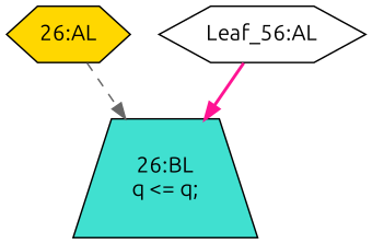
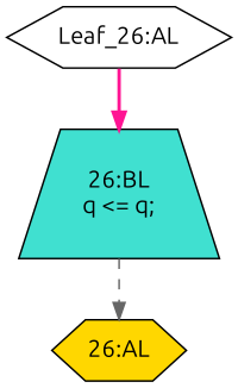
  strict digraph {
    fontname=Ubuntu
    node [fontname=Ubuntu shape=hexagon style=filled]
    edge [cond="[]" fontname=Ubuntu lineno=None]
    n1 [ast="<pyverilog.vparser.ast.Always object at 0x7f44ffcf3610>" clk_sens=True fillcolor=gold label="26:AL" sens="['clk']" statements="[]" typ=Always use_var="['q']"]
    n2 [ast="<pyverilog.vparser.ast.Block object at 0x7f44ffcf3910>" fillcolor=turquoise label="26:BL\nq <= q;" shape=trapezium statements="[<pyverilog.vparser.ast.NonblockingSubstitution object at 0x7f44ffcf3950>]" typ=Block]
-   n3 [def_var="['q']" label="Leaf_56:AL" style=""]
-   n1 -> n2 [color=gray40 style=dashed]
+   n3 [def_var="['q']" label="Leaf_26:AL" style=""]
+   n2 -> n1 [color=gray40 style=dashed]
    n3 -> n2 [color=deeppink style=bold]
  }
